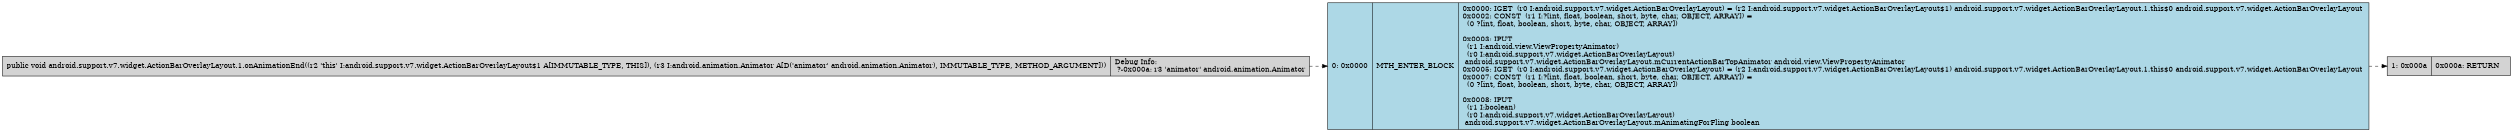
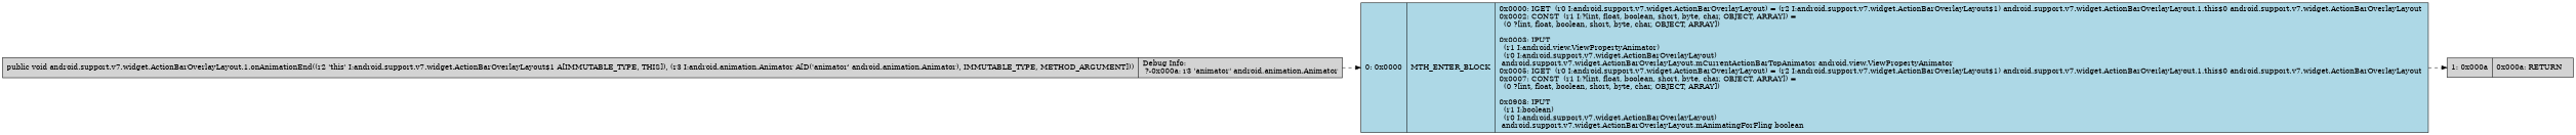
  digraph {
    rankdir=LR
    node [shape=record style=filled fillcolor=lightgrey]
    edge [style=dashed]
-   n1 [label="{0\:\ 0x0000|MTH_ENTER_BLOCK\l|0x0000: IGET  (r0 I:android.support.v7.widget.ActionBarOverlayLayout) = (r2 I:android.support.v7.widget.ActionBarOverlayLayout$1) android.support.v7.widget.ActionBarOverlayLayout.1.this$0 android.support.v7.widget.ActionBarOverlayLayout \l0x0002: CONST  (r1 I:?[int, float, boolean, short, byte, char, OBJECT, ARRAY]) = \l  (0 ?[int, float, boolean, short, byte, char, OBJECT, ARRAY])\l \l0x0003: IPUT  \l  (r1 I:android.view.ViewPropertyAnimator)\l  (r0 I:android.support.v7.widget.ActionBarOverlayLayout)\l android.support.v7.widget.ActionBarOverlayLayout.mCurrentActionBarTopAnimator android.view.ViewPropertyAnimator \l0x0005: IGET  (r0 I:android.support.v7.widget.ActionBarOverlayLayout) = (r2 I:android.support.v7.widget.ActionBarOverlayLayout$1) android.support.v7.widget.ActionBarOverlayLayout.1.this$0 android.support.v7.widget.ActionBarOverlayLayout \l0x0007: CONST  (r1 I:?[int, float, boolean, short, byte, char, OBJECT, ARRAY]) = \l  (0 ?[int, float, boolean, short, byte, char, OBJECT, ARRAY])\l \l0x0008: IPUT  \l  (r1 I:boolean)\l  (r0 I:android.support.v7.widget.ActionBarOverlayLayout)\l android.support.v7.widget.ActionBarOverlayLayout.mAnimatingForFling boolean \l}" fillcolor=lightblue]
+   n1 [label="{0\:\ 0x0000|MTH_ENTER_BLOCK\l|0x0000: IGET  (r0 I:android.support.v7.widget.ActionBarOverlayLayout) = (r2 I:android.support.v7.widget.ActionBarOverlayLayout$1) android.support.v7.widget.ActionBarOverlayLayout.1.this$0 android.support.v7.widget.ActionBarOverlayLayout \l0x0002: CONST  (r1 I:?[int, float, boolean, short, byte, char, OBJECT, ARRAY]) = \l  (0 ?[int, float, boolean, short, byte, char, OBJECT, ARRAY])\l \l0x0003: IPUT  \l  (r1 I:android.view.ViewPropertyAnimator)\l  (r0 I:android.support.v7.widget.ActionBarOverlayLayout)\l android.support.v7.widget.ActionBarOverlayLayout.mCurrentActionBarTopAnimator android.view.ViewPropertyAnimator \l0x0005: IGET  (r0 I:android.support.v7.widget.ActionBarOverlayLayout) = (r2 I:android.support.v7.widget.ActionBarOverlayLayout$1) android.support.v7.widget.ActionBarOverlayLayout.1.this$0 android.support.v7.widget.ActionBarOverlayLayout \l0x0007: CONST  (r1 I:?[int, float, boolean, short, byte, char, OBJECT, ARRAY]) = \l  (0 ?[int, float, boolean, short, byte, char, OBJECT, ARRAY])\l \l0x0908: IPUT  \l  (r1 I:boolean)\l  (r0 I:android.support.v7.widget.ActionBarOverlayLayout)\l android.support.v7.widget.ActionBarOverlayLayout.mAnimatingForFling boolean \l}" fillcolor=lightblue]
    n2 [label="{1\:\ 0x000a|0x000a: RETURN   \l}"]
    n3 [label="{public void android.support.v7.widget.ActionBarOverlayLayout.1.onAnimationEnd((r2 'this' I:android.support.v7.widget.ActionBarOverlayLayout$1 A[IMMUTABLE_TYPE, THIS]), (r3 I:android.animation.Animator A[D('animator' android.animation.Animator), IMMUTABLE_TYPE, METHOD_ARGUMENT]))  | Debug Info:\l  ?\-0x000a: r3 'animator' android.animation.Animator\l}"]
    n1 -> n2
    n3 -> n1
  }
